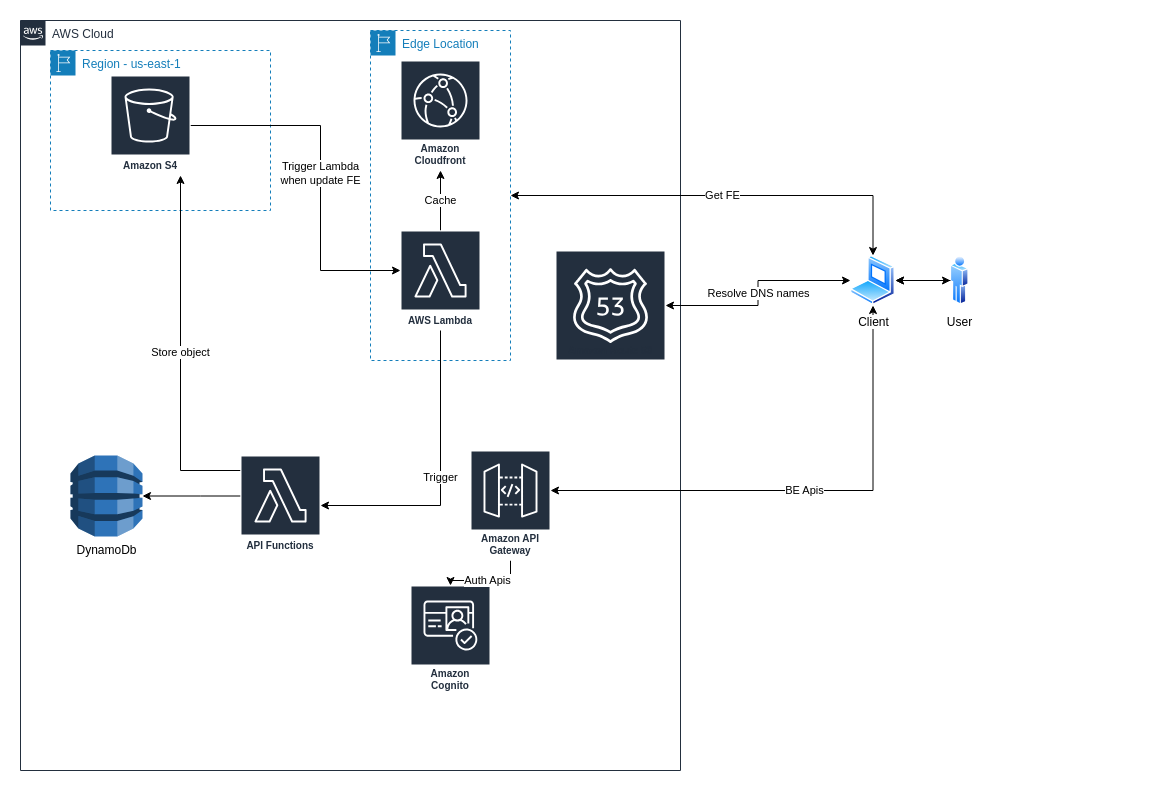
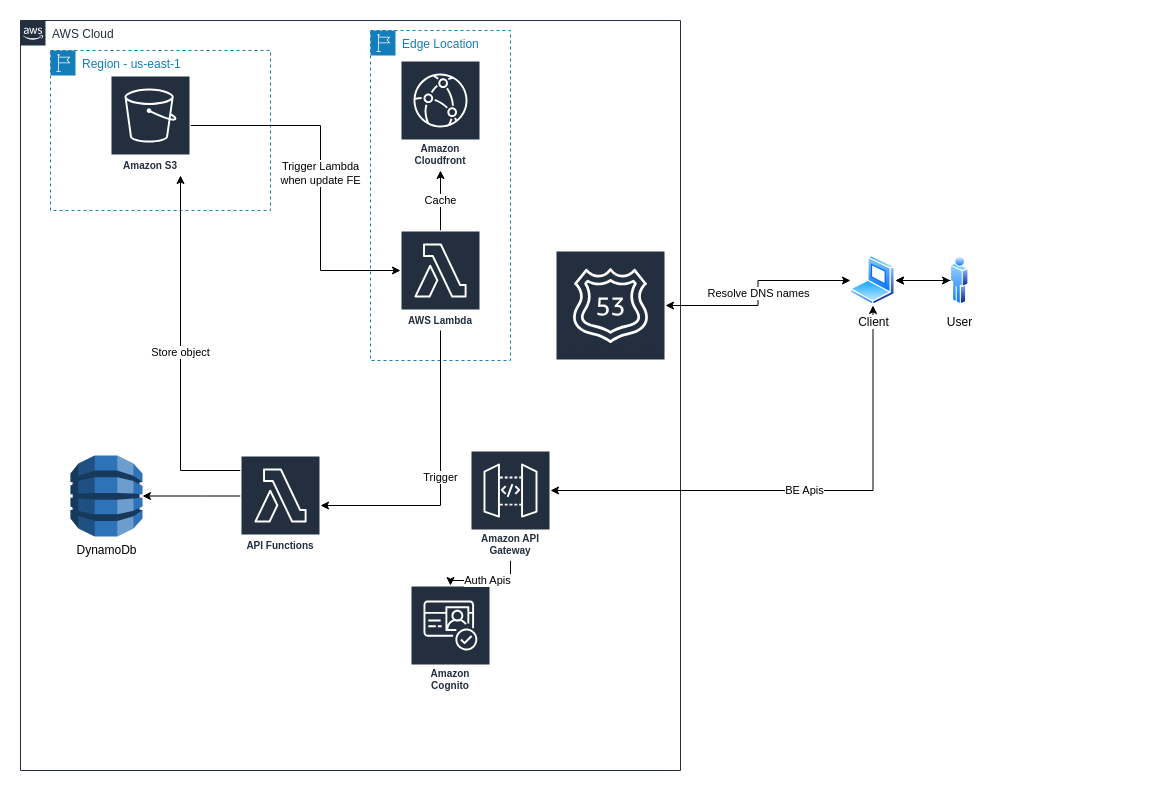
  <mxCell id="0" />
  <mxCell id="1" parent="0" />
  <mxCell id="2" value="AWS Cloud" style="points=[[0,0],[0.25,0],[0.5,0],[0.75,0],[1,0],[1,0.25],[1,0.5],[1,0.75],[1,1],[0.75,1],[0.5,1],[0.25,1],[0,1],[0,0.75],[0,0.5],[0,0.25]];outlineConnect=0;gradientColor=none;html=1;whiteSpace=wrap;fontSize=12;fontStyle=0;shape=mxgraph.aws4.group;grIcon=mxgraph.aws4.group_aws_cloud_alt;strokeColor=#232F3E;fillColor=none;verticalAlign=top;align=left;spacingLeft=30;fontColor=#232F3E;dashed=0;" parent="1" vertex="1"><mxGeometry x="20" y="20" width="660" height="750" as="geometry" /></mxCell>
  <mxCell id="3" value="Region - us-east-1" style="points=[[0,0],[0.25,0],[0.5,0],[0.75,0],[1,0],[1,0.25],[1,0.5],[1,0.75],[1,1],[0.75,1],[0.5,1],[0.25,1],[0,1],[0,0.75],[0,0.5],[0,0.25]];outlineConnect=0;gradientColor=none;html=1;whiteSpace=wrap;fontSize=12;fontStyle=0;shape=mxgraph.aws4.group;grIcon=mxgraph.aws4.group_region;strokeColor=#147EBA;fillColor=none;verticalAlign=top;align=left;spacingLeft=30;fontColor=#147EBA;dashed=1;" parent="1" vertex="1"><mxGeometry x="50" y="50" width="220" height="160" as="geometry" /></mxCell>
  <mxCell id="4" value="Edge Location" style="points=[[0,0],[0.25,0],[0.5,0],[0.75,0],[1,0],[1,0.25],[1,0.5],[1,0.75],[1,1],[0.75,1],[0.5,1],[0.25,1],[0,1],[0,0.75],[0,0.5],[0,0.25]];outlineConnect=0;gradientColor=none;html=1;whiteSpace=wrap;fontSize=12;fontStyle=0;shape=mxgraph.aws4.group;grIcon=mxgraph.aws4.group_region;strokeColor=#147EBA;fillColor=none;verticalAlign=top;align=left;spacingLeft=30;fontColor=#147EBA;dashed=1;" parent="1" vertex="1"><mxGeometry x="370" y="30" width="140" height="330" as="geometry" /></mxCell>
  <mxCell id="5" value="Amazon Cloudfront" style="outlineConnect=0;fontColor=#232F3E;gradientColor=none;strokeColor=#ffffff;fillColor=#232F3E;dashed=0;verticalLabelPosition=middle;verticalAlign=bottom;align=center;html=1;whiteSpace=wrap;fontSize=10;fontStyle=1;spacing=3;shape=mxgraph.aws4.productIcon;prIcon=mxgraph.aws4.cloudfront;" parent="1" vertex="1"><mxGeometry x="400" y="60" width="80" height="110" as="geometry" /></mxCell>
  <mxCell id="6" value="Trigger Lambda&lt;br&gt;when update FE" style="edgeStyle=orthogonalEdgeStyle;rounded=0;orthogonalLoop=1;jettySize=auto;html=1;" parent="1" source="7" target="12" edge="1"><mxGeometry relative="1" as="geometry"><Array as="points"><mxPoint x="320" y="125" /><mxPoint x="320" y="270" /></Array></mxGeometry></mxCell>
- <mxCell id="7" value="Amazon S4" style="outlineConnect=0;fontColor=#232F3E;gradientColor=none;strokeColor=#ffffff;fillColor=#232F3E;dashed=0;verticalLabelPosition=middle;verticalAlign=bottom;align=center;html=1;whiteSpace=wrap;fontSize=10;fontStyle=1;spacing=3;shape=mxgraph.aws4.productIcon;prIcon=mxgraph.aws4.s3;" parent="1" vertex="1"><mxGeometry x="110" y="75" width="80" height="100" as="geometry" /></mxCell>
+ <mxCell id="7" value="Amazon S3" style="outlineConnect=0;fontColor=#232F3E;gradientColor=none;strokeColor=#ffffff;fillColor=#232F3E;dashed=0;verticalLabelPosition=middle;verticalAlign=bottom;align=center;html=1;whiteSpace=wrap;fontSize=10;fontStyle=1;spacing=3;shape=mxgraph.aws4.productIcon;prIcon=mxgraph.aws4.s3;" parent="1" vertex="1"><mxGeometry x="110" y="75" width="80" height="100" as="geometry" /></mxCell>
  <mxCell id="8" style="edgeStyle=orthogonalEdgeStyle;rounded=0;orthogonalLoop=1;jettySize=auto;html=1;entryX=0;entryY=0.5;entryDx=0;entryDy=0;startArrow=classic;startFill=1;endArrow=classic;endFill=1;" parent="1" edge="1"><mxGeometry relative="1" as="geometry"><mxPoint x="1150" y="516.5" as="targetPoint" /></mxGeometry></mxCell>
  <mxCell id="9" value="User" style="aspect=fixed;perimeter=ellipsePerimeter;html=1;align=center;shadow=0;dashed=0;spacingTop=3;image;image=img/lib/active_directory/user.svg;strokeColor=#CCCC00;fillColor=none;" parent="1" vertex="1"><mxGeometry x="950" y="255" width="18.5" height="50" as="geometry" /></mxCell>
  <mxCell id="10" style="edgeStyle=orthogonalEdgeStyle;rounded=0;orthogonalLoop=1;jettySize=auto;html=1;startArrow=classic;startFill=1;endArrow=classic;endFill=1;" parent="1" source="17" target="9" edge="1"><mxGeometry relative="1" as="geometry" /></mxCell>
  <mxCell id="11" value="Cache" style="edgeStyle=orthogonalEdgeStyle;rounded=0;orthogonalLoop=1;jettySize=auto;html=1;" parent="1" source="12" target="5" edge="1"><mxGeometry relative="1" as="geometry" /></mxCell>
  <mxCell id="12" value="AWS Lambda" style="outlineConnect=0;fontColor=#232F3E;gradientColor=none;strokeColor=#ffffff;fillColor=#232F3E;dashed=0;verticalLabelPosition=middle;verticalAlign=bottom;align=center;html=1;whiteSpace=wrap;fontSize=10;fontStyle=1;spacing=3;shape=mxgraph.aws4.productIcon;prIcon=mxgraph.aws4.lambda;" parent="1" vertex="1"><mxGeometry x="400" y="230" width="80" height="100" as="geometry" /></mxCell>
  <mxCell id="13" value="Amazon Route 53" style="outlineConnect=0;fontColor=#232F3E;gradientColor=none;strokeColor=#ffffff;fillColor=#232F3E;dashed=0;verticalLabelPosition=middle;verticalAlign=bottom;align=center;html=1;whiteSpace=wrap;fontSize=10;fontStyle=1;spacing=3;shape=mxgraph.aws4.productIcon;prIcon=mxgraph.aws4.route_53;" parent="1" vertex="1"><mxGeometry x="555" y="250" width="110" height="110" as="geometry" /></mxCell>
  <mxCell id="14" value="Resolve DNS names" style="edgeStyle=orthogonalEdgeStyle;rounded=0;orthogonalLoop=1;jettySize=auto;html=1;startArrow=classic;startFill=1;endArrow=classic;endFill=1;" parent="1" source="17" target="13" edge="1"><mxGeometry relative="1" as="geometry" /></mxCell>
- <mxCell id="15" value="Get FE" style="edgeStyle=orthogonalEdgeStyle;rounded=0;orthogonalLoop=1;jettySize=auto;html=1;startArrow=classic;startFill=1;endArrow=classic;endFill=1;" parent="1" source="17" target="4" edge="1"><mxGeometry relative="1" as="geometry"><Array as="points"><mxPoint x="873" y="195" /></Array></mxGeometry></mxCell>
  <mxCell id="16" value="BE Apis" style="edgeStyle=orthogonalEdgeStyle;rounded=0;orthogonalLoop=1;jettySize=auto;html=1;startArrow=classic;startFill=1;endArrow=classic;endFill=1;" parent="1" source="17" target="21" edge="1"><mxGeometry relative="1" as="geometry"><Array as="points"><mxPoint x="873" y="490" /></Array></mxGeometry></mxCell>
  <mxCell id="17" value="Client" style="aspect=fixed;perimeter=ellipsePerimeter;html=1;align=center;shadow=0;dashed=0;spacingTop=3;image;image=img/lib/active_directory/laptop_client.svg;strokeColor=#CCCC00;fillColor=none;" parent="1" vertex="1"><mxGeometry x="850" y="255" width="45" height="50" as="geometry" /></mxCell>
  <mxCell id="18" value="" style="edgeStyle=orthogonalEdgeStyle;rounded=0;orthogonalLoop=1;jettySize=auto;html=1;" parent="1" source="9" target="17" edge="1"><mxGeometry relative="1" as="geometry"><mxPoint x="840" y="195" as="sourcePoint" /><mxPoint x="610" y="115" as="targetPoint" /></mxGeometry></mxCell>
  <mxCell id="19" value="Amazon Cognito" style="outlineConnect=0;fontColor=#232F3E;gradientColor=none;strokeColor=#ffffff;fillColor=#232F3E;dashed=0;verticalLabelPosition=middle;verticalAlign=bottom;align=center;html=1;whiteSpace=wrap;fontSize=10;fontStyle=1;spacing=3;shape=mxgraph.aws4.productIcon;prIcon=mxgraph.aws4.cognito;" parent="1" vertex="1"><mxGeometry x="410" y="585" width="80" height="110" as="geometry" /></mxCell>
  <mxCell id="20" value="Auth Apis" style="edgeStyle=orthogonalEdgeStyle;rounded=0;orthogonalLoop=1;jettySize=auto;html=1;startArrow=none;startFill=0;endArrow=classic;endFill=1;" parent="1" source="21" target="19" edge="1"><mxGeometry relative="1" as="geometry" /></mxCell>
  <mxCell id="21" value="Amazon API Gateway" style="outlineConnect=0;fontColor=#232F3E;gradientColor=none;strokeColor=#ffffff;fillColor=#232F3E;dashed=0;verticalLabelPosition=middle;verticalAlign=bottom;align=center;html=1;whiteSpace=wrap;fontSize=10;fontStyle=1;spacing=3;shape=mxgraph.aws4.productIcon;prIcon=mxgraph.aws4.api_gateway;" parent="1" vertex="1"><mxGeometry x="470" y="450" width="80" height="110" as="geometry" /></mxCell>
  <mxCell id="22" value="Trigger" style="edgeStyle=orthogonalEdgeStyle;rounded=0;orthogonalLoop=1;jettySize=auto;html=1;endArrow=none;endFill=0;startArrow=classic;startFill=1;" parent="1" source="25" target="12" edge="1"><mxGeometry relative="1" as="geometry" /></mxCell>
  <mxCell id="23" style="edgeStyle=orthogonalEdgeStyle;rounded=0;orthogonalLoop=1;jettySize=auto;html=1;entryX=1;entryY=0.5;entryDx=0;entryDy=0;entryPerimeter=0;startArrow=none;startFill=0;endArrow=classic;endFill=1;" parent="1" source="25" target="26" edge="1"><mxGeometry relative="1" as="geometry"><Array as="points"><mxPoint x="200" y="496" /></Array></mxGeometry></mxCell>
  <mxCell id="24" value="Store object" style="edgeStyle=orthogonalEdgeStyle;rounded=0;orthogonalLoop=1;jettySize=auto;html=1;startArrow=none;startFill=0;endArrow=classic;endFill=1;" parent="1" source="25" target="7" edge="1"><mxGeometry relative="1" as="geometry"><Array as="points"><mxPoint x="180" y="470" /></Array></mxGeometry></mxCell>
  <mxCell id="25" value="API Functions" style="outlineConnect=0;fontColor=#232F3E;gradientColor=none;strokeColor=#ffffff;fillColor=#232F3E;dashed=0;verticalLabelPosition=middle;verticalAlign=bottom;align=center;html=1;whiteSpace=wrap;fontSize=10;fontStyle=1;spacing=3;shape=mxgraph.aws4.productIcon;prIcon=mxgraph.aws4.lambda;" parent="1" vertex="1"><mxGeometry x="240" y="455" width="80" height="100" as="geometry" /></mxCell>
  <mxCell id="26" value="DynamoDb" style="outlineConnect=0;dashed=0;verticalLabelPosition=bottom;verticalAlign=top;align=center;html=1;shape=mxgraph.aws3.dynamo_db;fillColor=#2E73B8;gradientColor=none;" parent="1" vertex="1"><mxGeometry x="70" y="455" width="72" height="81" as="geometry" /></mxCell>
